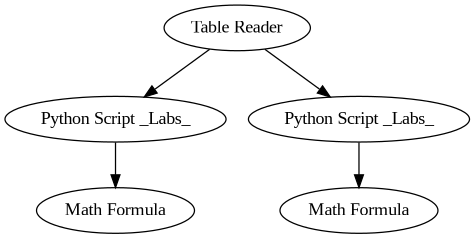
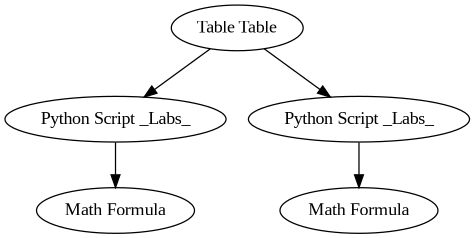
  digraph {
    rankdir=TB
    fontname="Liberation Serif"
    node [fontname="Liberation Serif"]
    edge [fontname="Liberation Serif"]
    n1 [label="Python Script _Labs_"]
    n2 [label="Math Formula"]
    n3 [label="Python Script _Labs_"]
    n4 [label="Math Formula"]
-   n5 [label="Table Reader"]
+   n5 [label="Table Table"]
    n1 -> n2
    n3 -> n4
    n5 -> n1
    n5 -> n3
  }
